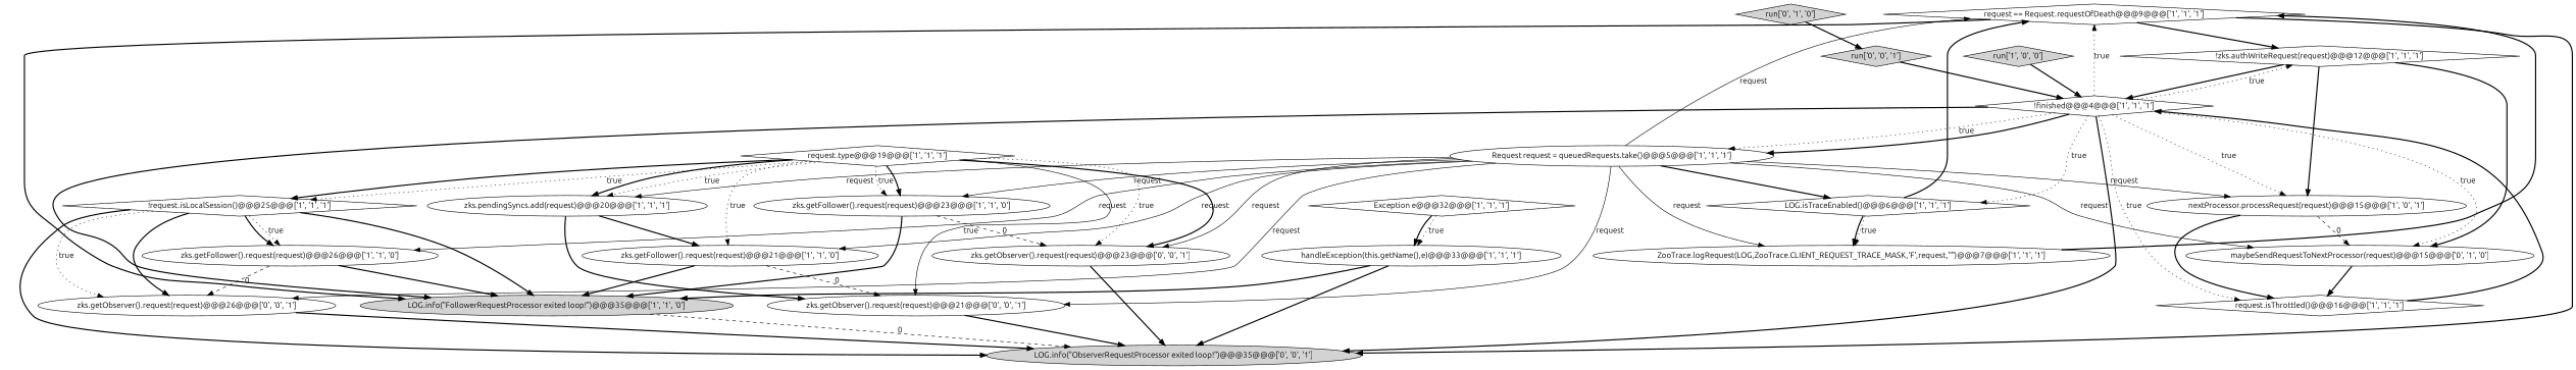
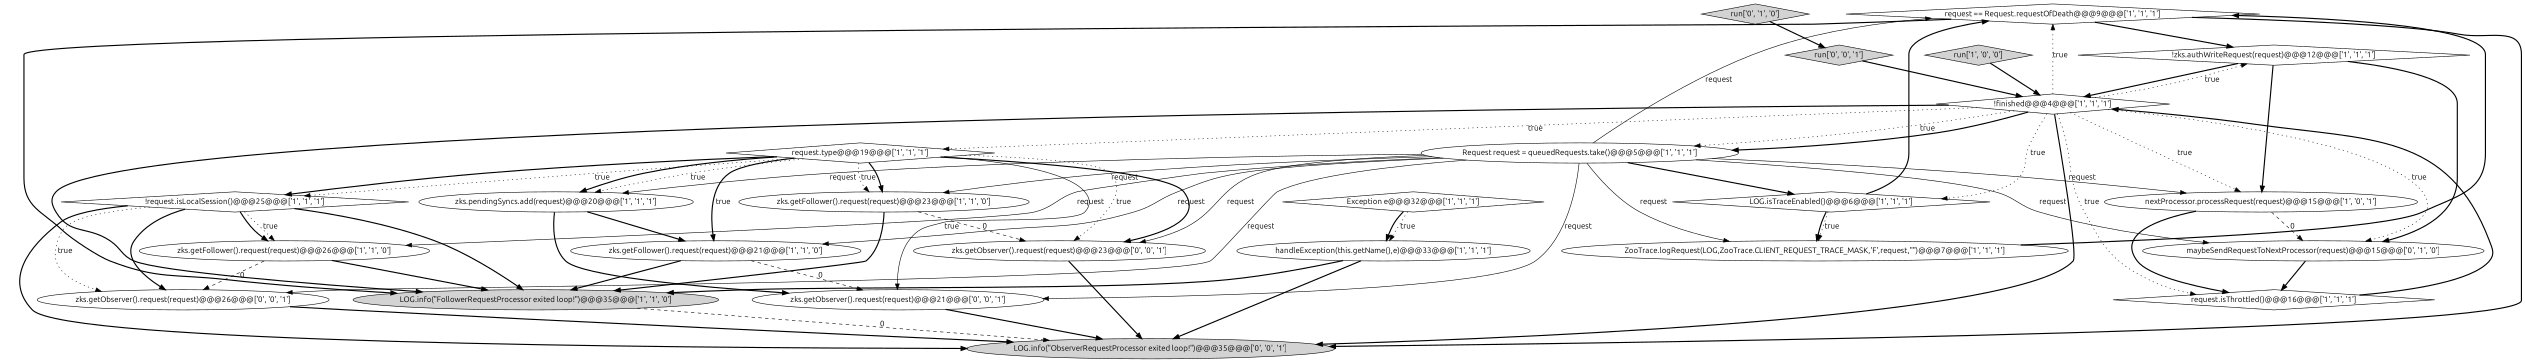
  digraph {
    fontname=Ubuntu
    node [fillcolor=white fontname=Ubuntu shape=ellipse style=filled]
    edge [fontname=Ubuntu style=bold]
    n1 [label="zks.getObserver().request(request)@@@26@@@['0', '0', '1']"]
    n2 [fillcolor=lightgray label="LOG.info(\"ObserverRequestProcessor exited loop!\")@@@35@@@['0', '0', '1']"]
    n3 [label="request == Request.requestOfDeath@@@9@@@['1', '1', '1']" shape=diamond]
    n4 [label="!zks.authWriteRequest(request)@@@12@@@['1', '1', '1']" shape=diamond]
    n5 [fillcolor=lightgray label="LOG.info(\"FollowerRequestProcessor exited loop!\")@@@35@@@['1', '1', '0']"]
    n6 [label="!finished@@@4@@@['1', '1', '1']" shape=diamond]
    n7 [label="maybeSendRequestToNextProcessor(request)@@@15@@@['0', '1', '0']"]
    n8 [label="nextProcessor.processRequest(request)@@@15@@@['1', '0', '1']"]
    n9 [fillcolor=lightgray label="run['0', '1', '0']" shape=diamond]
    n10 [fillcolor=lightgray label="run['0', '0', '1']" shape=diamond]
    n11 [label="request.type@@@19@@@['1', '1', '1']" shape=diamond]
    n12 [label="Request request = queuedRequests.take()@@@5@@@['1', '1', '1']"]
    n13 [label="request.isThrottled()@@@16@@@['1', '1', '1']" shape=diamond]
    n14 [label="LOG.isTraceEnabled()@@@6@@@['1', '1', '1']" shape=diamond]
    n15 [label="zks.getFollower().request(request)@@@23@@@['1', '1', '0']"]
    n16 [label="zks.getObserver().request(request)@@@23@@@['0', '0', '1']"]
    n17 [label="zks.getObserver().request(request)@@@21@@@['0', '0', '1']"]
    n18 [label="!request.isLocalSession()@@@25@@@['1', '1', '1']" shape=diamond]
    n19 [label="zks.getFollower().request(request)@@@21@@@['1', '1', '0']"]
    n20 [label="zks.pendingSyncs.add(request)@@@20@@@['1', '1', '1']"]
    n21 [label="zks.getFollower().request(request)@@@26@@@['1', '1', '0']"]
    n22 [label="ZooTrace.logRequest(LOG,ZooTrace.CLIENT_REQUEST_TRACE_MASK,'F',request,\"\")@@@7@@@['1', '1', '1']"]
    n23 [label="Exception e@@@32@@@['1', '1', '1']" shape=diamond]
    n24 [label="handleException(this.getName(),e)@@@33@@@['1', '1', '1']"]
    n25 [fillcolor=lightgray label="run['1', '0', '0']" shape=diamond]
    n1 -> n2
    n3 -> n2
    n3 -> n4
    n3 -> n5
    n4 -> n6
    n4 -> n7
    n4 -> n8
    n5 -> n2 [label=0 style=dashed]
    n6 -> n2
    n6 -> n3 [label=true style=dotted]
    n6 -> n4 [label=true style=dotted]
    n6 -> n5
    n6 -> n7 [label=true style=dotted]
    n6 -> n8 [label=true style=dotted]
+   n6 -> n11 [label=true style=dotted]
    n6 -> n12 [label=true style=dotted]
    n6 -> n12
    n6 -> n13 [label=true style=dotted]
    n6 -> n14 [label=true style=dotted]
    n7 -> n13
    n8 -> n7 [label=0 style=dashed]
    n8 -> n13
    n9 -> n10
    n10 -> n6
    n11 -> n15 [label=true style=dotted]
    n11 -> n15
    n11 -> n16 [label=true style=dotted]
    n11 -> n16
    n11 -> n17 [label=true style=solid]
    n11 -> n18 [label=true style=dotted]
    n11 -> n18
-   n11 -> n19 [label=true style=dotted]
+   n11 -> n19 [label=true]
    n11 -> n20 [label=true style=dotted]
    n11 -> n20
    n12 -> n1 [label=request style=solid]
    n12 -> n3 [label=request style=solid]
    n12 -> n7 [label=request style=solid]
    n12 -> n8 [label=request style=solid]
    n12 -> n14
    n12 -> n15 [label=request style=solid]
    n12 -> n16 [label=request style=solid]
    n12 -> n17 [label=request style=solid]
    n12 -> n19 [label=request style=solid]
    n12 -> n20 [label=request style=solid]
    n12 -> n21 [label=request style=solid]
    n12 -> n22 [label=request style=solid]
    n13 -> n6
    n14 -> n3
    n14 -> n22
    n14 -> n22 [label=true style=dotted]
    n15 -> n5
    n15 -> n16 [label=0 style=dashed]
    n16 -> n2
    n17 -> n2
    n18 -> n1 [label=true style=dotted]
    n18 -> n1
    n18 -> n2
    n18 -> n5
    n18 -> n21 [label=true style=dotted]
    n18 -> n21
    n19 -> n5
    n19 -> n17 [label=0 style=dashed]
    n20 -> n17
    n20 -> n19
    n21 -> n1 [label=0 style=dashed]
    n21 -> n5
    n22 -> n3
    n23 -> n24 [label=true style=dotted]
    n23 -> n24
    n24 -> n2
    n24 -> n5
    n25 -> n6
  }
